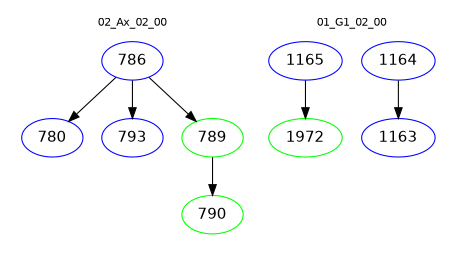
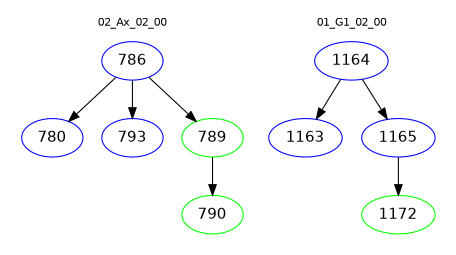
  digraph {
    fontname="DejaVu Sans"
    node [color=blue fontname="DejaVu Sans"]
    edge [color=black fontname="DejaVu Sans"]
    n1 [label=786]
    n2 [label=780]
    n3 [label=793]
    n4 [color=green label=789]
    n5 [color=green label=790]
    n6 [label=1164]
    n7 [label=1163]
    n8 [label=1165]
-   n9 [color=green label=1972]
+   n9 [color=green label=1172]
    subgraph cluster_1 {
      color=white
      fontsize=10
      label="02_Ax_02_00"
      n1
      n2
      n3
      n4
      n5
    }
    subgraph cluster_2 {
      color=white
      fontsize=10
      label="01_G1_02_00"
      n6
      n7
      n8
      n9
    }
    n1 -> n2
    n1 -> n3
    n1 -> n4
    n4 -> n5
    n6 -> n7
+   n6 -> n8
    n8 -> n9
  }
